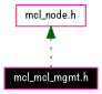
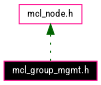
  digraph {
    fontname="Roboto Condensed"
    node [color=deeppink fontname="Roboto Condensed" fontsize=10 shape=record]
-   n1 [fillcolor=black fontcolor=white height=0.2 label="mcl_mcl_mgmt.h" style=filled width=0.4]
+   n1 [fillcolor=black fontcolor=white height=0.2 label="mcl_group_mgmt.h" style=filled width=0.4]
    n2 [height=0.2 label="mcl_node.h" width=0.4]
    n2 -> n1 [color=darkgreen dir=back fontname="Roboto Condensed" fontsize=10 labelfontname=Helvetica labelfontsize=10 style=dotted]
  }
